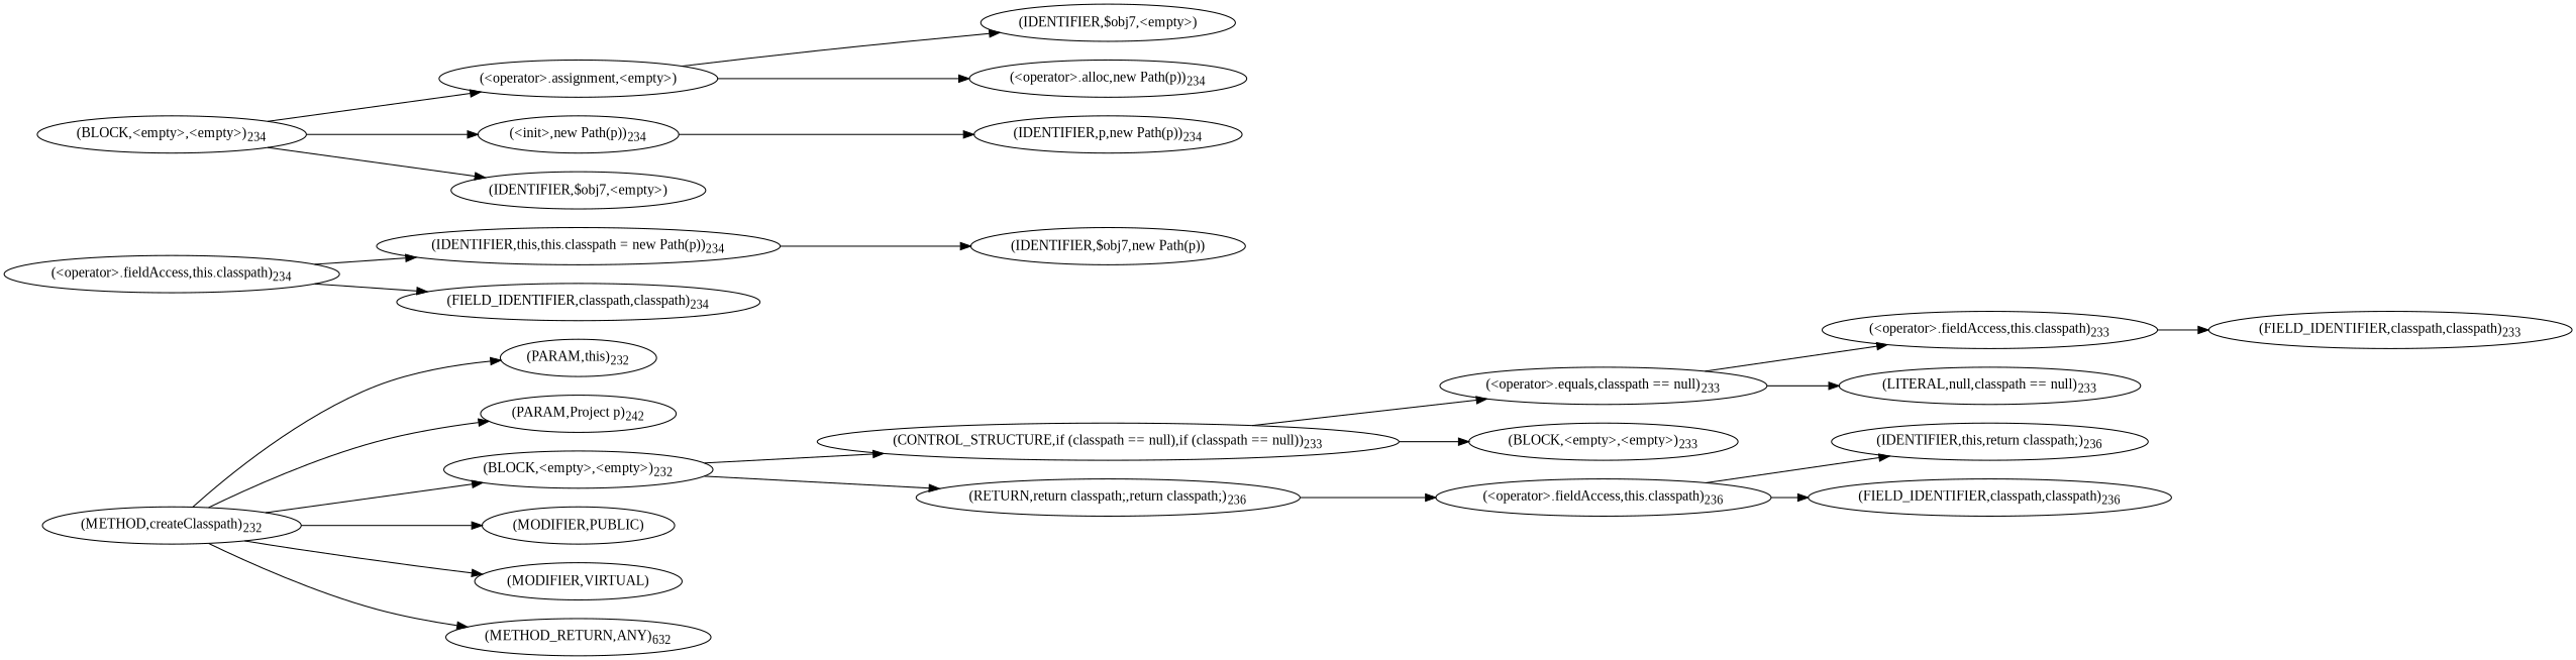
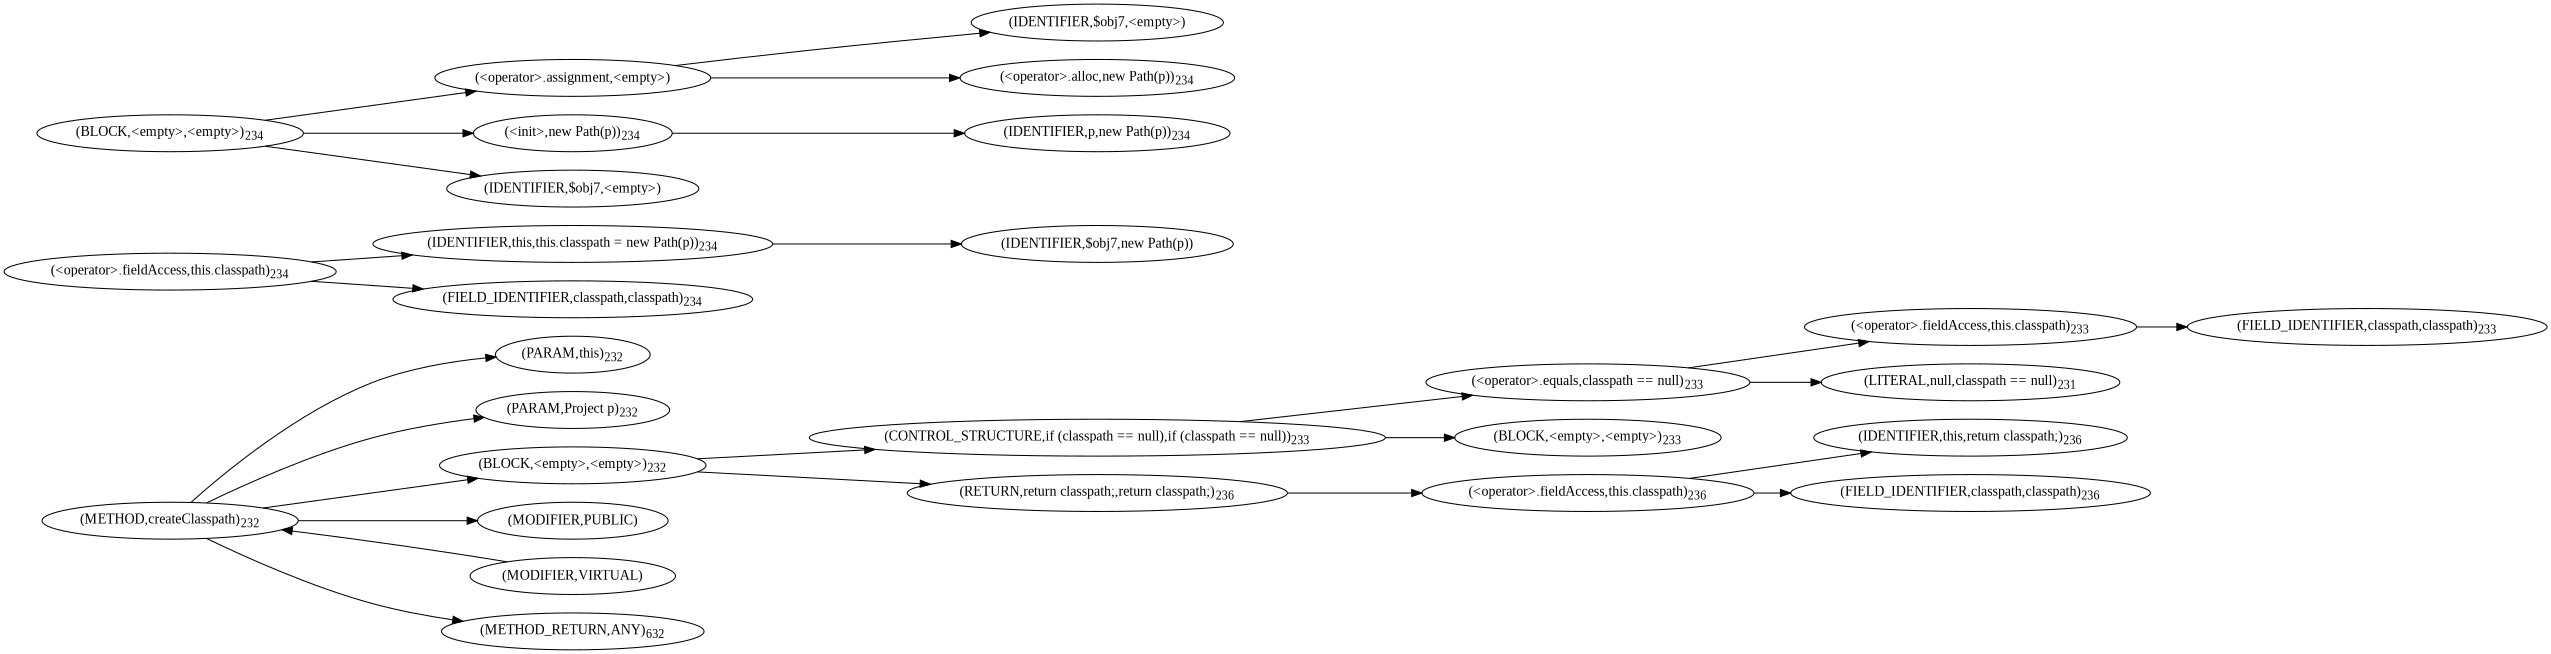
  digraph {
    fontname="Liberation Serif"
    rankdir=LR
    node [fontname="Liberation Serif"]
    edge [fontname="Liberation Serif"]
    n1 [label=<(METHOD,createClasspath)<SUB>232</SUB>>]
    n2 [label=<(PARAM,this)<SUB>232</SUB>>]
-   n3 [label=<(PARAM,Project p)<SUB>242</SUB>>]
+   n3 [label=<(PARAM,Project p)<SUB>232</SUB>>]
    n4 [label=<(BLOCK,&lt;empty&gt;,&lt;empty&gt;)<SUB>232</SUB>>]
    n5 [label=<(MODIFIER,PUBLIC)>]
    n6 [label=<(MODIFIER,VIRTUAL)>]
    n7 [label=<(METHOD_RETURN,ANY)<SUB>632</SUB>>]
    n8 [label=<(CONTROL_STRUCTURE,if (classpath == null),if (classpath == null))<SUB>233</SUB>>]
    n9 [label=<(RETURN,return classpath;,return classpath;)<SUB>236</SUB>>]
    n10 [label=<(&lt;operator&gt;.equals,classpath == null)<SUB>233</SUB>>]
    n11 [label=<(BLOCK,&lt;empty&gt;,&lt;empty&gt;)<SUB>233</SUB>>]
    n12 [label=<(&lt;operator&gt;.fieldAccess,this.classpath)<SUB>236</SUB>>]
    n13 [label=<(&lt;operator&gt;.fieldAccess,this.classpath)<SUB>233</SUB>>]
-   n14 [label=<(LITERAL,null,classpath == null)<SUB>233</SUB>>]
+   n14 [label=<(LITERAL,null,classpath == null)<SUB>231</SUB>>]
    n15 [label=<(FIELD_IDENTIFIER,classpath,classpath)<SUB>233</SUB>>]
    n16 [label=<(&lt;operator&gt;.fieldAccess,this.classpath)<SUB>234</SUB>>]
    n17 [label=<(IDENTIFIER,this,this.classpath = new Path(p))<SUB>234</SUB>>]
    n18 [label=<(FIELD_IDENTIFIER,classpath,classpath)<SUB>234</SUB>>]
    n19 [label=<(BLOCK,&lt;empty&gt;,&lt;empty&gt;)<SUB>234</SUB>>]
    n20 [label=<(&lt;operator&gt;.assignment,&lt;empty&gt;)>]
    n21 [label=<(&lt;init&gt;,new Path(p))<SUB>234</SUB>>]
    n22 [label=<(IDENTIFIER,$obj7,&lt;empty&gt;)>]
    n23 [label=<(IDENTIFIER,$obj7,new Path(p))>]
    n24 [label=<(IDENTIFIER,$obj7,&lt;empty&gt;)>]
    n25 [label=<(&lt;operator&gt;.alloc,new Path(p))<SUB>234</SUB>>]
    n26 [label=<(IDENTIFIER,p,new Path(p))<SUB>234</SUB>>]
    n27 [label=<(IDENTIFIER,this,return classpath;)<SUB>236</SUB>>]
    n28 [label=<(FIELD_IDENTIFIER,classpath,classpath)<SUB>236</SUB>>]
    n1 -> n2
    n1 -> n3
    n1 -> n4
    n1 -> n5
-   n1 -> n6
+   n6 -> n1
    n1 -> n7
    n4 -> n8
    n4 -> n9
    n8 -> n10
    n8 -> n11
    n9 -> n12
    n10 -> n13
    n10 -> n14
    n12 -> n27
    n12 -> n28
    n13 -> n15
    n16 -> n17
    n16 -> n18
    n17 -> n23
    n19 -> n20
    n19 -> n21
    n19 -> n22
    n20 -> n24
    n20 -> n25
    n21 -> n26
  }
